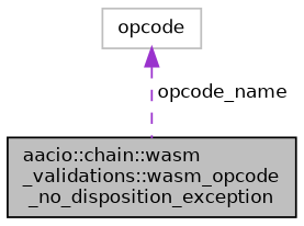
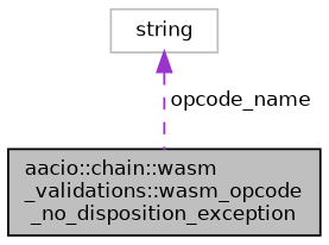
  digraph {
    node [fontname=Helvetica fontsize=10 shape=record style=filled]
    n1 [color=black fillcolor=grey75 fontcolor=black height=0.2 label="aacio::chain::wasm\l_validations::wasm_opcode\l_no_disposition_exception" width=0.4]
-   n2 [color=grey75 fillcolor=white height=0.2 label=opcode width=0.4]
+   n2 [color=grey75 fillcolor=white height=0.2 label=string width=0.4]
    n2 -> n1 [color=darkorchid3 dir=back fontname=Helvetica fontsize=10 label=" opcode_name" labelfontname=Helvetica labelfontsize=10 style=dashed]
  }
